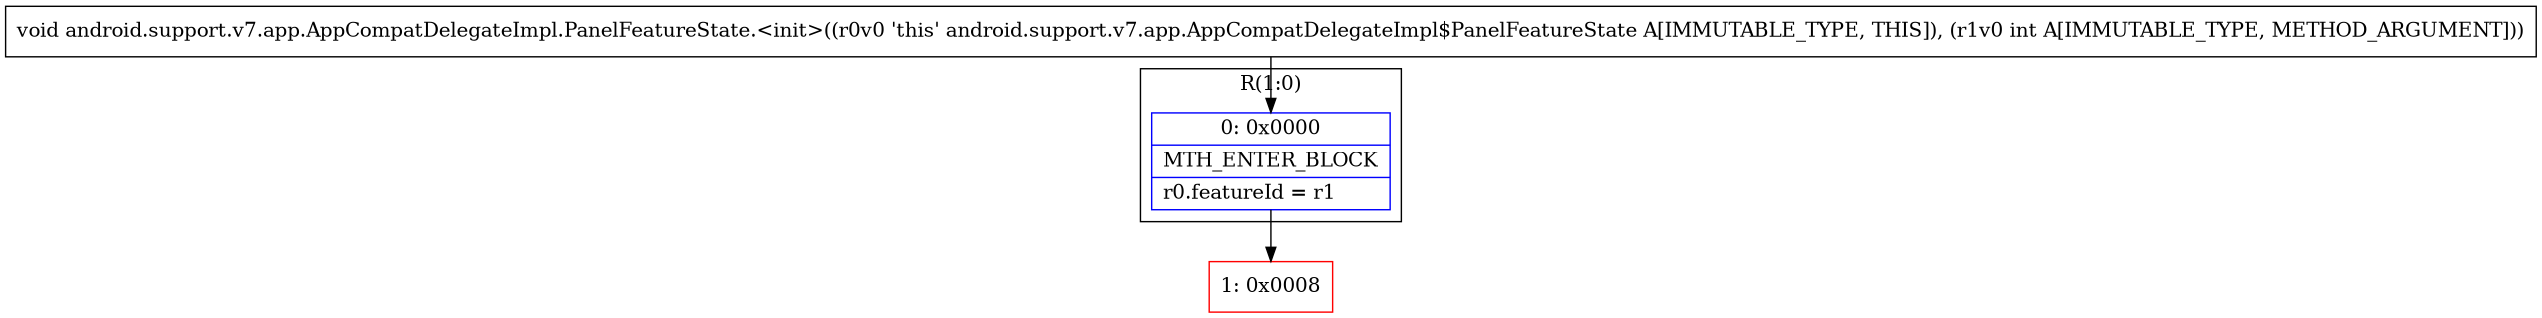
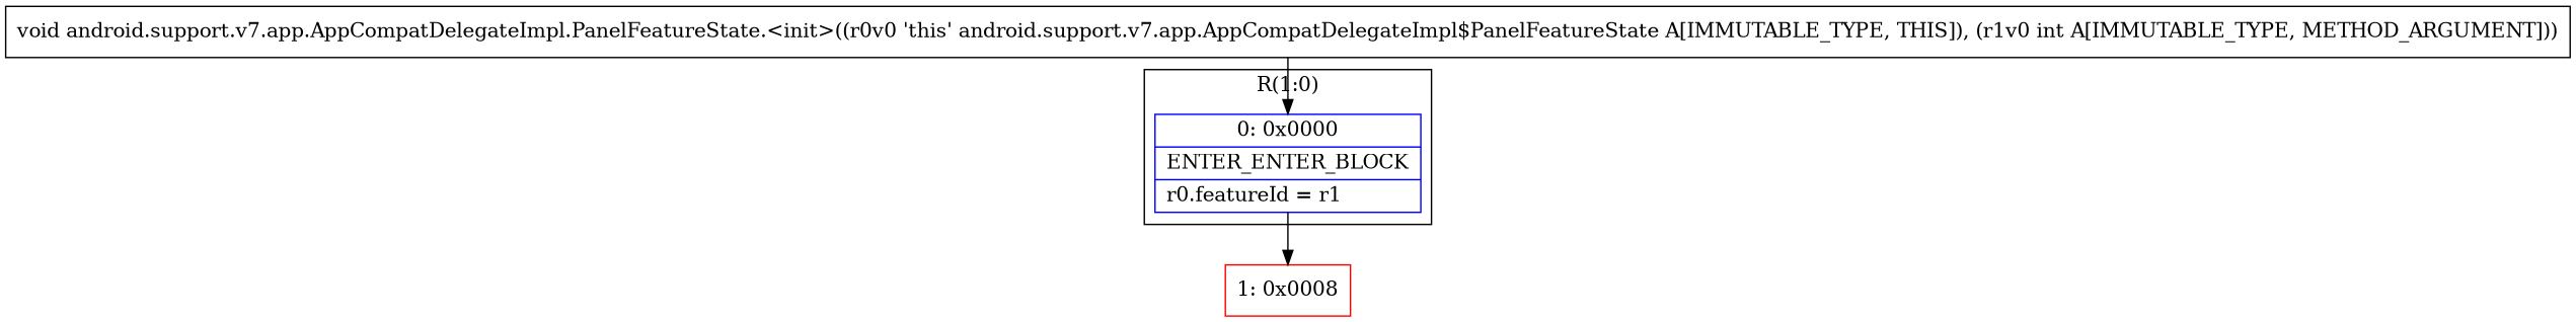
  digraph {
    node [shape=record]
-   n1 [color=blue label="{0\:\ 0x0000|MTH_ENTER_BLOCK\l|r0.featureId = r1\l}"]
+   n1 [color=blue label="{0\:\ 0x0000|ENTER_ENTER_BLOCK\l|r0.featureId = r1\l}"]
    n2 [color=red label="{1\:\ 0x0008}"]
    n3 [label="{void android.support.v7.app.AppCompatDelegateImpl.PanelFeatureState.\<init\>((r0v0 'this' android.support.v7.app.AppCompatDelegateImpl$PanelFeatureState A[IMMUTABLE_TYPE, THIS]), (r1v0 int A[IMMUTABLE_TYPE, METHOD_ARGUMENT])) }"]
    subgraph cluster_1 {
      label="R(1:0)"
      n1
    }
    n1 -> n2
    n3 -> n1
  }
